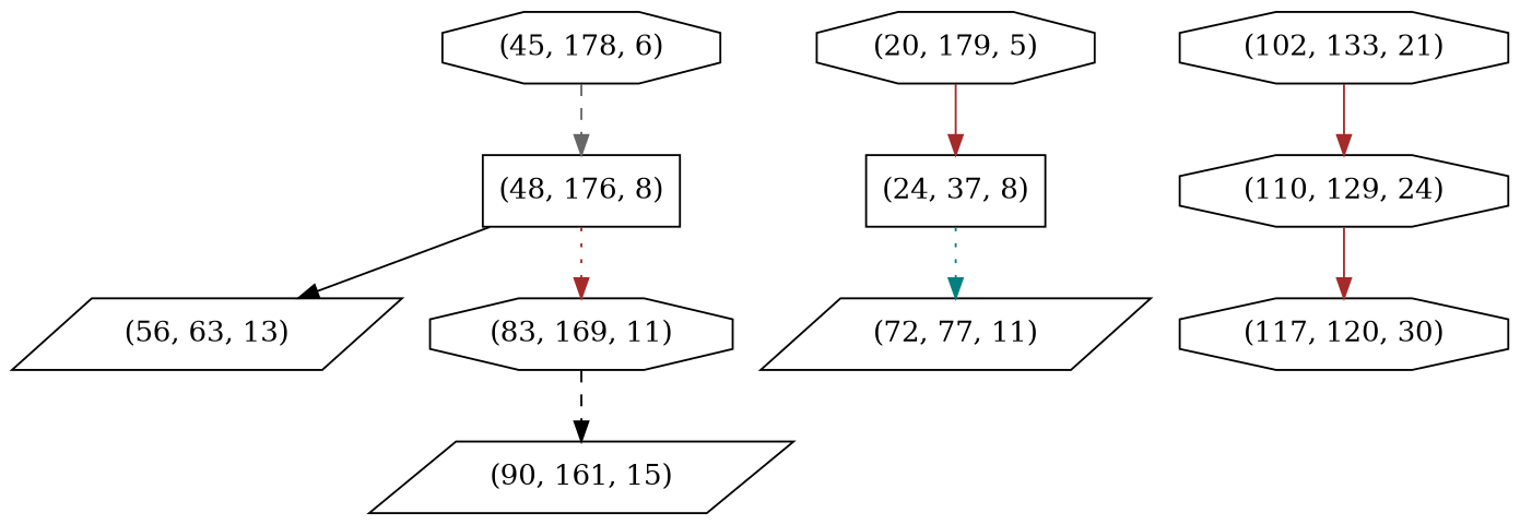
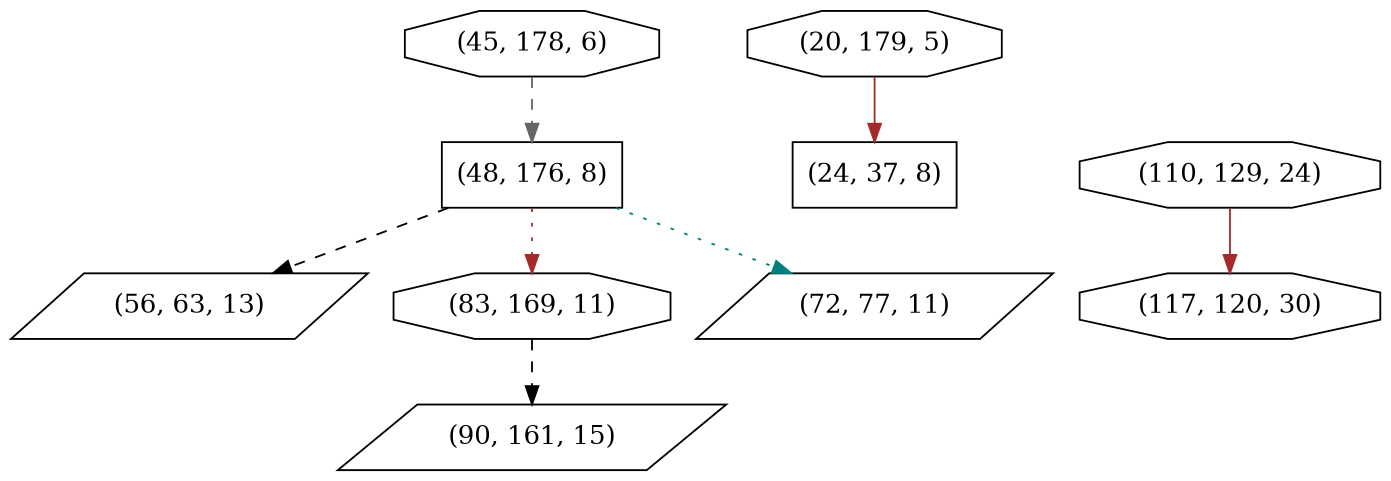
  digraph {
    node [shape=octagon]
    edge [color=brown style=solid]
    "(24, 37, 8)" [shape=box]
    "(20, 179, 5)"
    "(48, 176, 8)" [shape=box]
    "(45, 178, 6)"
    "(56, 63, 13)" [shape=parallelogram]
    "(72, 77, 11)" [shape=parallelogram]
    "(83, 169, 11)"
    "(90, 161, 15)" [shape=parallelogram]
-   "(102, 133, 21)"
    "(110, 129, 24)"
    "(117, 120, 30)"
    "(20, 179, 5)" -> "(24, 37, 8)"
-   "(48, 176, 8)" -> "(56, 63, 13)" [color=black]
-   "(24, 37, 8)" -> "(72, 77, 11)" [color=teal style=dotted]
+   "(48, 176, 8)" -> "(56, 63, 13)" [color=black style=dashed]
+   "(48, 176, 8)" -> "(72, 77, 11)" [color=teal style=dotted]
    "(48, 176, 8)" -> "(83, 169, 11)" [style=dotted]
    "(45, 178, 6)" -> "(48, 176, 8)" [color=gray40 style=dashed]
    "(83, 169, 11)" -> "(90, 161, 15)" [color=black style=dashed]
-   "(102, 133, 21)" -> "(110, 129, 24)"
    "(110, 129, 24)" -> "(117, 120, 30)"
  }
